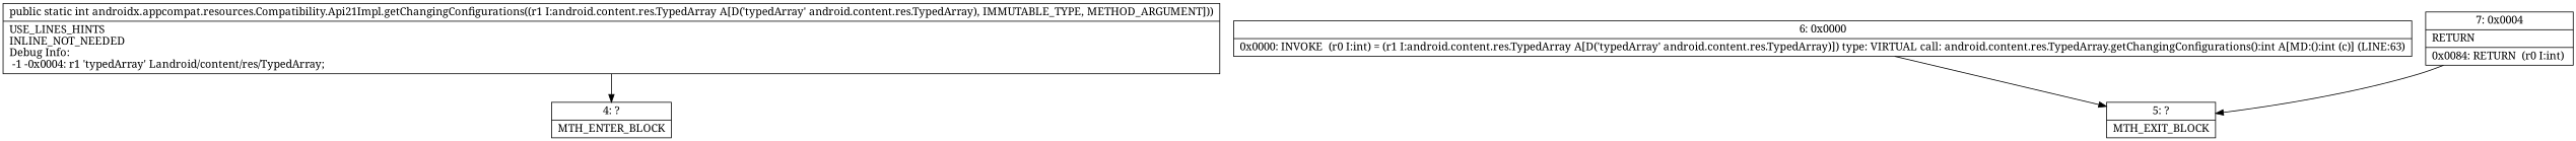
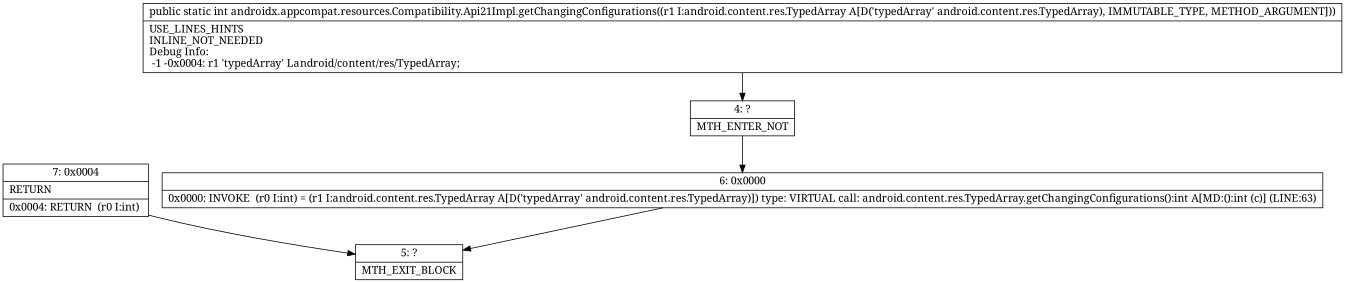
  digraph {
    fontname="Noto Serif"
    node [fontname="Noto Serif" shape=record]
    edge [fontname="Noto Serif"]
-   n1 [label="{4\:\ ?|MTH_ENTER_BLOCK\l}"]
+   n1 [label="{4\:\ ?|MTH_ENTER_NOT\l}"]
    n2 [label="{6\:\ 0x0000|0x0000: INVOKE  (r0 I:int) = (r1 I:android.content.res.TypedArray A[D('typedArray' android.content.res.TypedArray)]) type: VIRTUAL call: android.content.res.TypedArray.getChangingConfigurations():int A[MD:():int (c)] (LINE:63)\l}"]
    n3 [label="{5\:\ ?|MTH_EXIT_BLOCK\l}"]
-   n4 [label="{7\:\ 0x0004|RETURN\l|0x0084: RETURN  (r0 I:int) \l}"]
+   n4 [label="{7\:\ 0x0004|RETURN\l|0x0004: RETURN  (r0 I:int) \l}"]
    n5 [label="{public static int androidx.appcompat.resources.Compatibility.Api21Impl.getChangingConfigurations((r1 I:android.content.res.TypedArray A[D('typedArray' android.content.res.TypedArray), IMMUTABLE_TYPE, METHOD_ARGUMENT]))  | USE_LINES_HINTS\lINLINE_NOT_NEEDED\lDebug Info:\l  \-1 \-0x0004: r1 'typedArray' Landroid\/content\/res\/TypedArray;\l}"]
+   n1 -> n2
    n2 -> n3
    n4 -> n3
    n5 -> n1
  }
